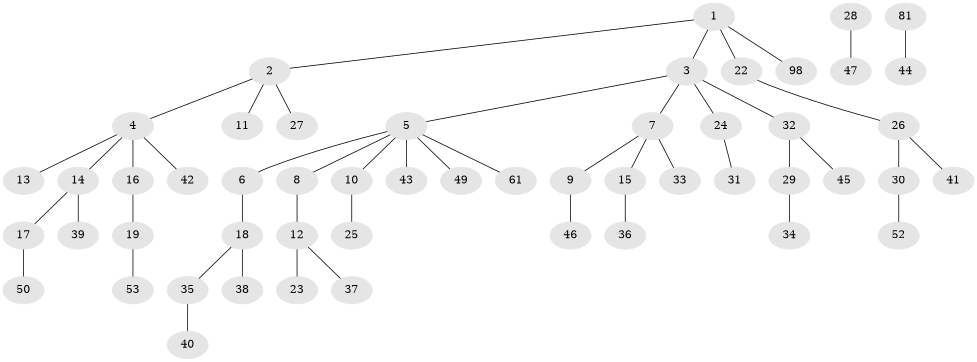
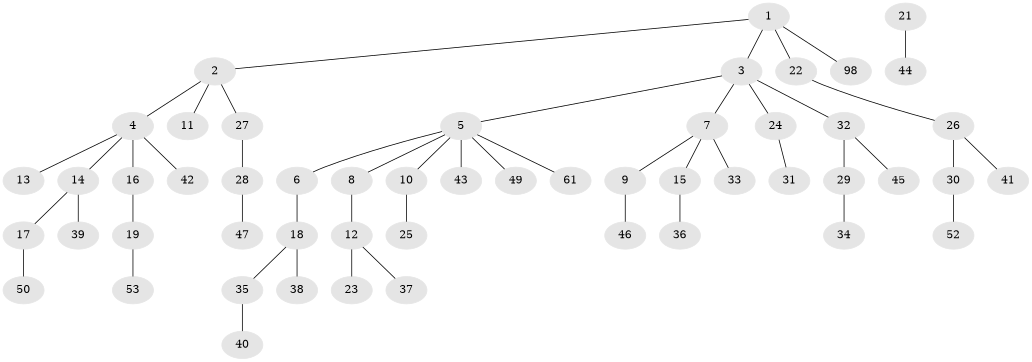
  graph {
    node [color=gray90 style=filled]
    1
    2
    3
    22
    n5 [label=98]
    4
    11
    27
    5
    7
    24
    32
    26
    29
    34
    13
    14
    16
    42
    28
    6
    8
    10
    43
    49
    n26 [label=61]
    9
    15
    33
    31
    45
    17
    39
    19
    18
    12
    25
    35
    38
    46
    36
    23
    37
    50
    53
    40
-   21 [label=81]
+   21
    44
    30
    41
    52
    47
    1 -- 2
    1 -- 3
    1 -- 22
    1 -- n5
    2 -- 4
    2 -- 11
    2 -- 27
    3 -- 5
    3 -- 7
    3 -- 24
    3 -- 32
    22 -- 26
    4 -- 13
    4 -- 14
    4 -- 16
    4 -- 42
+   27 -- 28
    5 -- 6
    5 -- 8
    5 -- 10
    5 -- 43
    5 -- 49
    5 -- n26
    7 -- 9
    7 -- 15
    7 -- 33
    24 -- 31
    32 -- 29
    32 -- 45
    26 -- 30
    26 -- 41
    29 -- 34
    14 -- 17
    14 -- 39
    16 -- 19
    28 -- 47
    6 -- 18
    8 -- 12
    10 -- 25
    9 -- 46
    15 -- 36
    17 -- 50
    19 -- 53
    18 -- 35
    18 -- 38
    12 -- 23
    12 -- 37
    35 -- 40
    21 -- 44
    30 -- 52
  }
